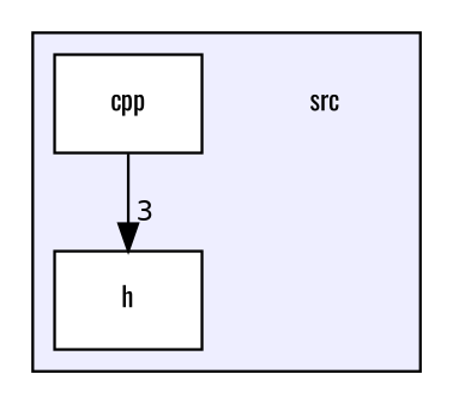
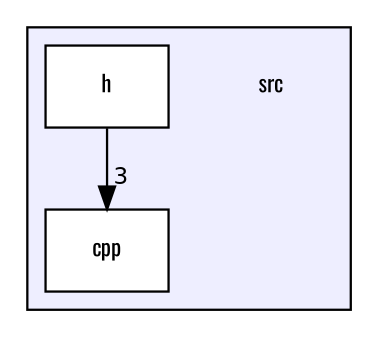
  digraph {
    compound=true
    fontname=Oswald
    node [fontname=Oswald fontsize=10 shape=box fillcolor=white style=filled]
    n1 [label=src shape=plaintext fillcolor="" style=""]
    n2 [label=cpp]
    n3 [label=h]
    subgraph cluster_1 {
      bgcolor="#eeeeff"
      pencolor=black
      n1
      n2
      n3
    }
-   n2 -> n3 [headlabel=3 labeldistance=1.5 labelfontname=Helvetica labelfontsize=10 fontname=Oswald]
+   n3 -> n2 [headlabel=3 labeldistance=1.5 labelfontname=Helvetica labelfontsize=10 fontname=Oswald]
  }
